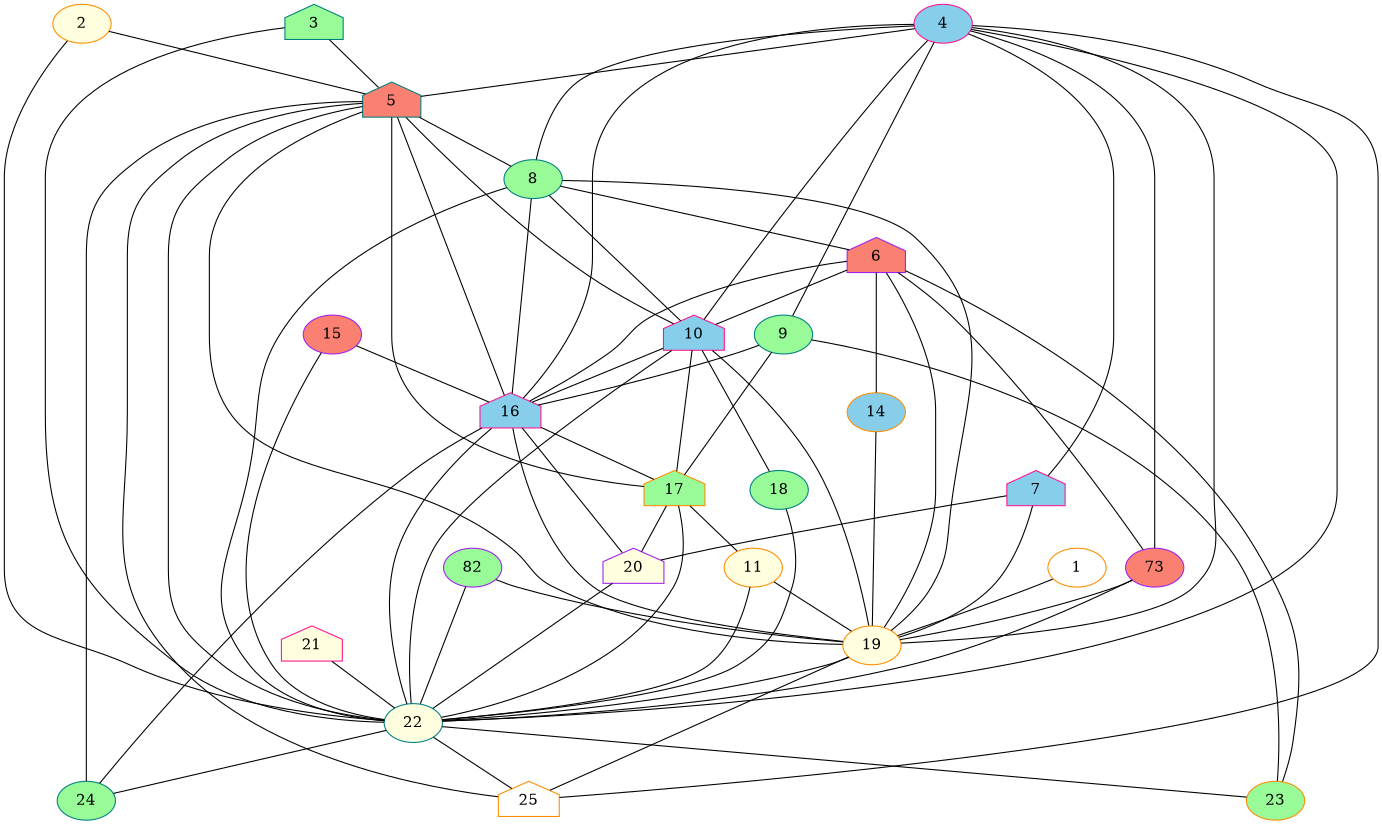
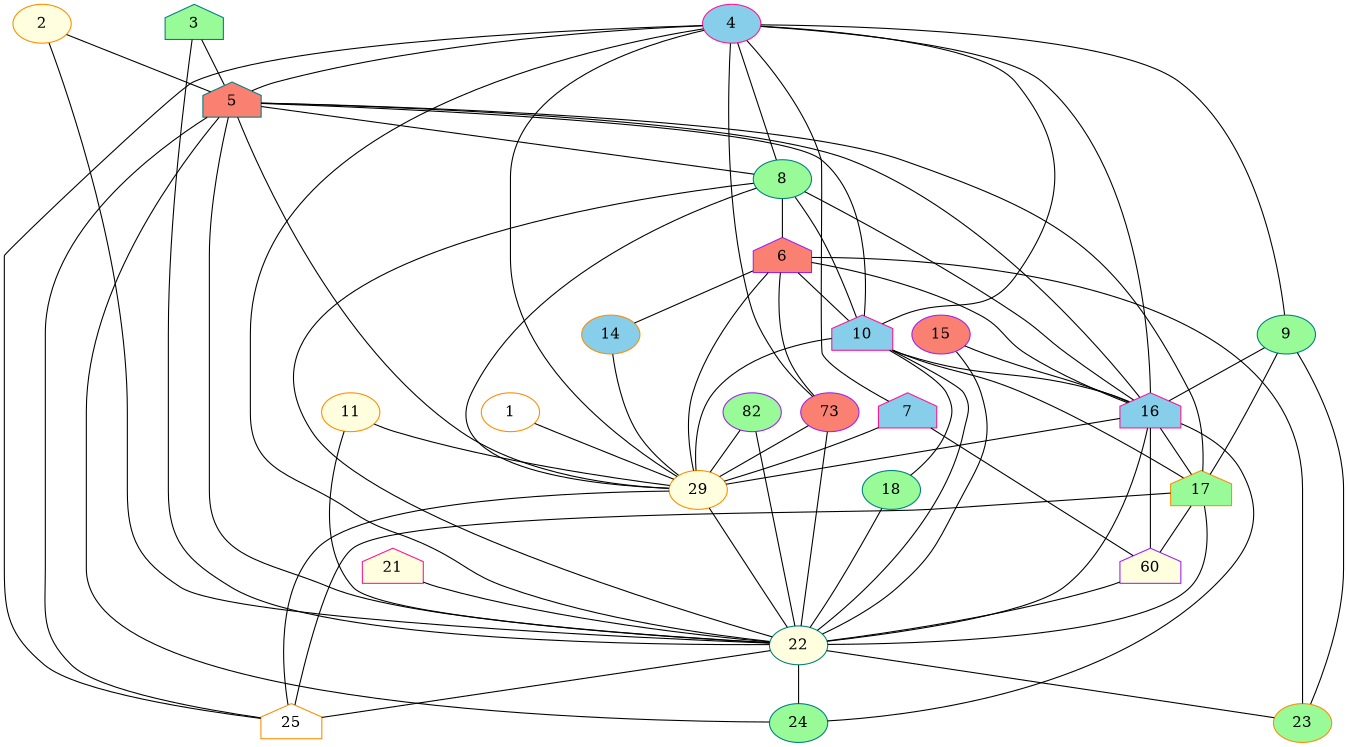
  graph {
    node [color=darkorange fillcolor=palegreen shape=ellipse style=filled]
    edge [weight=1.0]
    1 [fillcolor=white]
-   19 [fillcolor=lightyellow]
+   19 [fillcolor=lightyellow label=29]
    22 [color=teal fillcolor=lightyellow]
    25 [fillcolor=white shape=house]
    5 [color=teal fillcolor=salmon shape=house]
    2 [fillcolor=lightyellow]
    8 [color=teal]
    10 [color=deeppink fillcolor=skyblue shape=house]
    16 [color=deeppink fillcolor=skyblue shape=house]
    17 [shape=house]
    24 [color=teal]
    23
    3 [color=teal shape=house]
    4 [color=deeppink fillcolor=skyblue]
    7 [color=deeppink fillcolor=skyblue shape=house]
    9 [color=teal]
    n17 [color=purple fillcolor=salmon label=73]
    6 [color=purple fillcolor=salmon shape=house]
    14 [fillcolor=skyblue]
-   20 [color=purple fillcolor=lightyellow shape=house]
+   20 [color=purple fillcolor=lightyellow shape=house label=60]
    18 [color=teal]
    11 [fillcolor=lightyellow]
    n23 [color=purple label=82]
    15 [color=purple fillcolor=salmon]
    21 [color=deeppink fillcolor=lightyellow shape=house]
    1 -- 19
    19 -- 22 [weight=2.0]
    19 -- 25
    22 -- 25
    22 -- 24
    22 -- 23
    5 -- 19
    5 -- 22 [weight=2.0]
    5 -- 25
    5 -- 8
    5 -- 10
    5 -- 16 [weight=3.0]
    5 -- 17 [weight=2.0]
    5 -- 24
    2 -- 22
    2 -- 5
    8 -- 19
    8 -- 22 [weight=2.0]
    8 -- 10
    8 -- 16 [weight=4.0]
    8 -- 6
    10 -- 19
    10 -- 22 [weight=3.0]
    10 -- 16 [weight=3.0]
    10 -- 17
    10 -- 18
    16 -- 19 [weight=3.0]
    16 -- 22 [weight=6.0]
    16 -- 17
    16 -- 24
    16 -- 20
    17 -- 22
-   17 -- 11
+   17 -- 25
    17 -- 20
    3 -- 22
    3 -- 5
    4 -- 19
    4 -- 22 [weight=3.0]
    4 -- 25
    4 -- 5
    4 -- 8
    4 -- 10
    4 -- 16 [weight=3.0]
    4 -- 7
    4 -- 9
    4 -- n17
    7 -- 19
    7 -- 20
    9 -- 16
    9 -- 17
    9 -- 23
    n17 -- 19 [weight=2.0]
    n17 -- 22
    6 -- 19
    6 -- 10
    6 -- 16
    6 -- 23
    6 -- n17
    6 -- 14
    14 -- 19
    20 -- 22
    18 -- 22
    11 -- 19
    11 -- 22
    n23 -- 19
    n23 -- 22
    15 -- 22
    15 -- 16
    21 -- 22
  }
